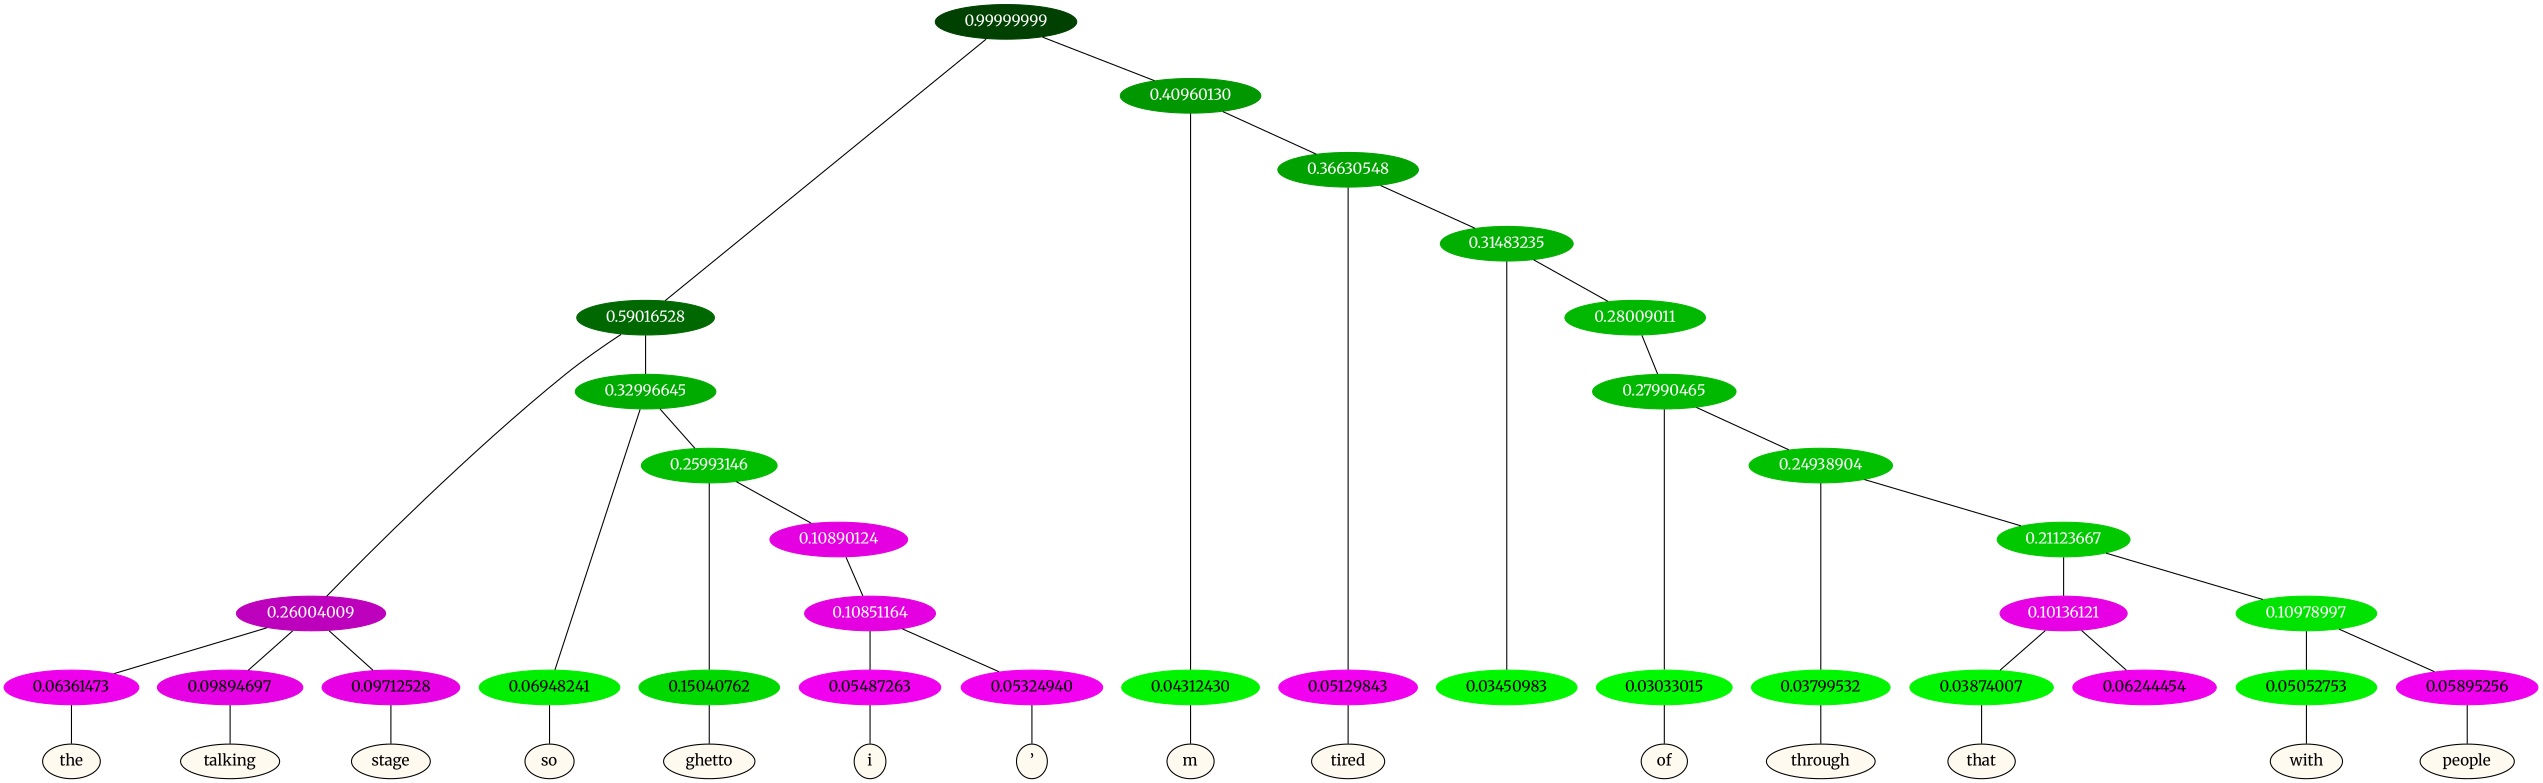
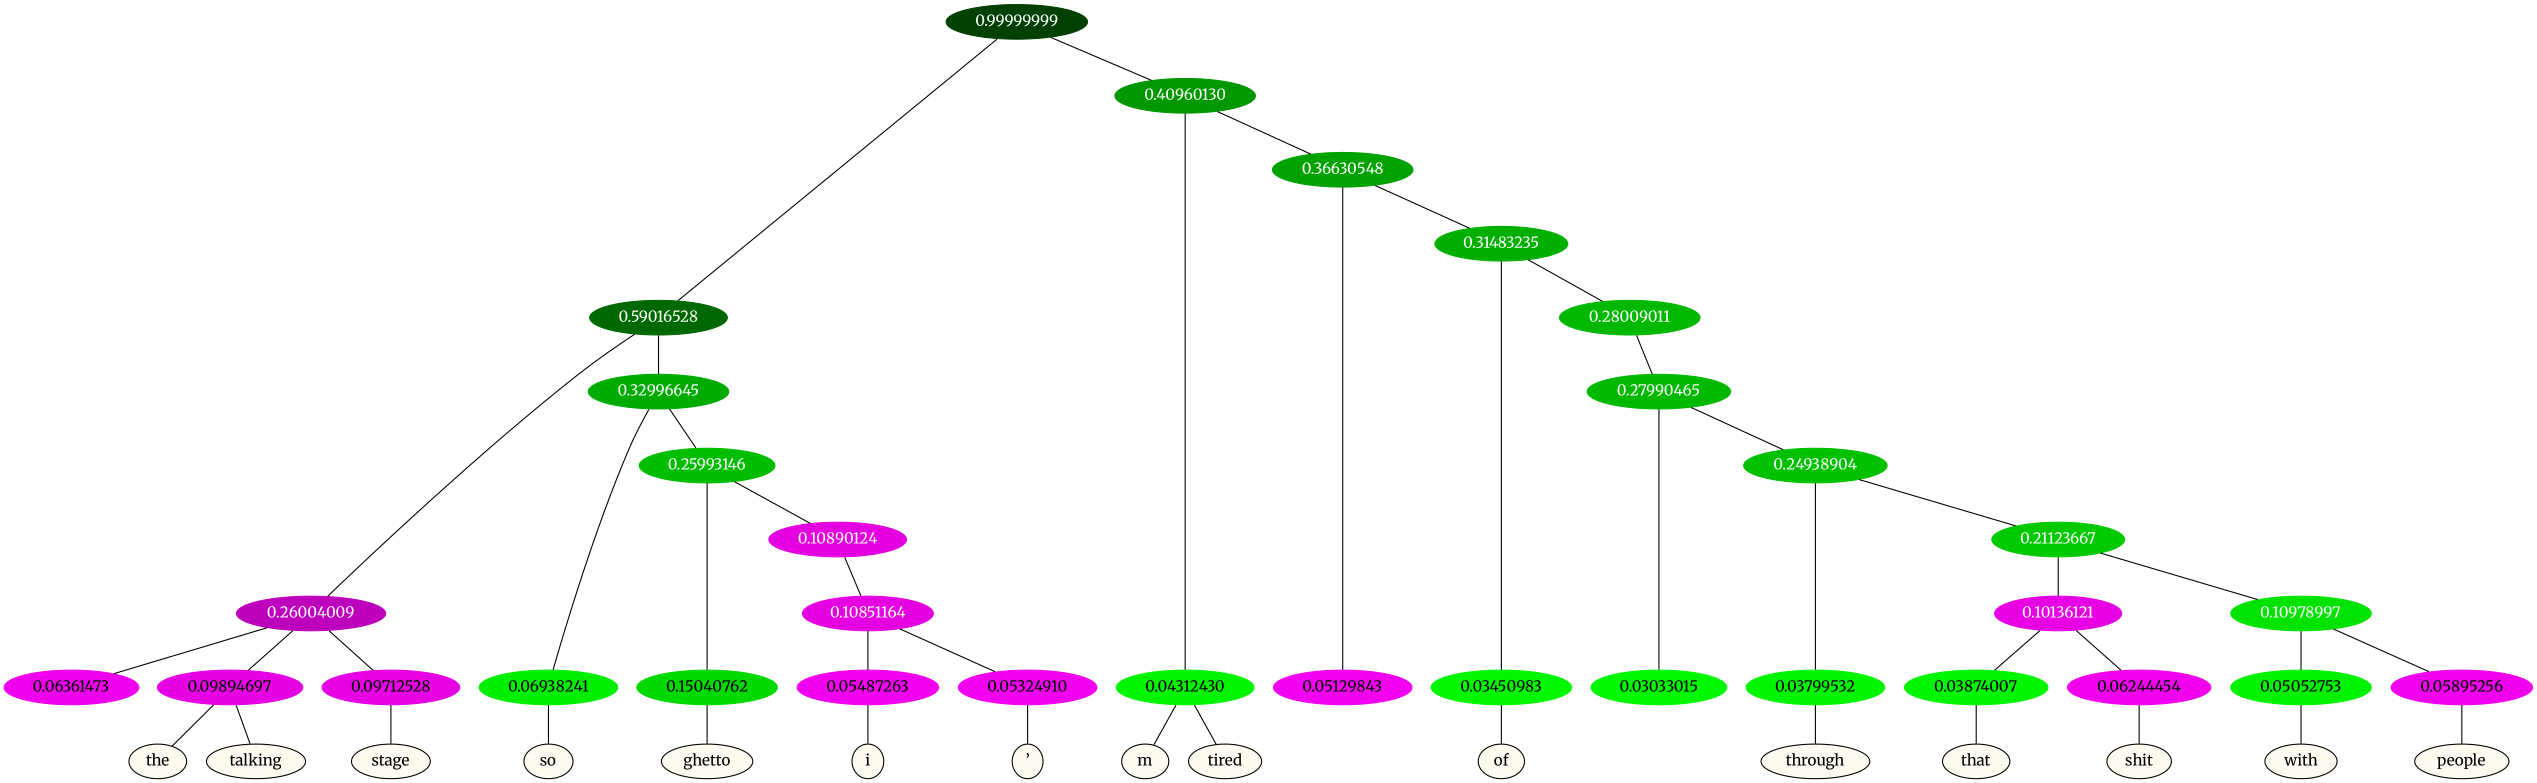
  graph {
    fontname=Merriweather
    node [color=black fontname=Merriweather format=png nodesep=0.001 ordering=out overlap_scaling=0.01 ranksep=0.001 style=filled fontcolor=black]
    edge [fontname=Merriweather]
    n1 [fillcolor=floralwhite height=0.15 label=the style="filled,solid" width=0.15 fontcolor=""]
    n2 [fillcolor=floralwhite height=0.15 label=talking style="filled,solid" width=0.15 fontcolor=""]
    n3 [fillcolor=floralwhite height=0.15 label=stage style="filled,solid" width=0.15 fontcolor=""]
    n4 [fillcolor=floralwhite height=0.15 label=so style="filled,solid" width=0.15 fontcolor=""]
    n5 [fillcolor=floralwhite height=0.15 label=ghetto style="filled,solid" width=0.15 fontcolor=""]
    n6 [fillcolor=floralwhite height=0.15 label=i style="filled,solid" width=0.15 fontcolor=""]
    n7 [fillcolor=floralwhite height=0.15 label="’" style="filled,solid" width=0.15 fontcolor=""]
    n8 [fillcolor=floralwhite height=0.15 label=m style="filled,solid" width=0.15 fontcolor=""]
    n9 [fillcolor=floralwhite height=0.15 label=tired style="filled,solid" width=0.15 fontcolor=""]
    n10 [fillcolor=floralwhite height=0.15 label=of style="filled,solid" width=0.15 fontcolor=""]
    n11 [fillcolor=floralwhite height=0.15 label=through style="filled,solid" width=0.15 fontcolor=""]
    n12 [fillcolor=floralwhite height=0.15 label=that style="filled,solid" width=0.15 fontcolor=""]
+   n13 [fillcolor=floralwhite height=0.15 label=shit style="filled,solid" width=0.15 fontcolor=""]
    n14 [fillcolor=floralwhite height=0.15 label=with style="filled,solid" width=0.15 fontcolor=""]
    n15 [fillcolor=floralwhite height=0.15 label=people style="filled,solid" width=0.15 fontcolor=""]
    n16 [color="0.835 1.000 0.936" height=0.15 label=0.06361473 width=0.15]
    n17 [color="0.835 1.000 0.901" height=0.15 label=0.09894697 width=0.15]
    n18 [color="0.835 1.000 0.903" height=0.15 label=0.09712528 width=0.15]
-   n19 [color="0.334 1.000 0.931" height=0.15 label=0.06948241 width=0.15]
+   n19 [color="0.334 1.000 0.931" height=0.15 label=0.06938241 width=0.15]
    n20 [color="0.334 1.000 0.850" height=0.15 label=0.15040762 width=0.15]
    n21 [color="0.835 1.000 0.945" height=0.15 label=0.05487263 width=0.15]
-   n22 [color="0.835 1.000 0.947" height=0.15 label=0.05324940 width=0.15]
+   n22 [color="0.835 1.000 0.947" height=0.15 label=0.05324910 width=0.15]
    n23 [color="0.334 1.000 0.957" height=0.15 label=0.04312430 width=0.15]
    n24 [color="0.835 1.000 0.949" height=0.15 label=0.05129843 width=0.15]
    n25 [color="0.334 1.000 0.965" height=0.15 label=0.03450983 width=0.15]
    n26 [color="0.334 1.000 0.970" height=0.15 label=0.03033015 width=0.15]
    n27 [color="0.334 1.000 0.962" height=0.15 label=0.03799532 width=0.15]
    n28 [color="0.334 1.000 0.961" height=0.15 label=0.03874007 width=0.15]
    n29 [color="0.835 1.000 0.938" height=0.15 label=0.06244454 width=0.15]
    n30 [color="0.334 1.000 0.949" height=0.15 label=0.05052753 width=0.15]
    n31 [color="0.835 1.000 0.941" height=0.15 label=0.05895256 width=0.15]
    n32 [color="0.334 1.000 0.250" fontcolor=grey99 height=0.15 label=0.99999999 width=0.15]
    n33 [color="0.334 1.000 0.410" fontcolor=grey99 height=0.15 label=0.59016528 width=0.15]
    n34 [color="0.334 1.000 0.590" fontcolor=grey99 height=0.15 label=0.40960130 width=0.15]
    n35 [color="0.835 1.000 0.740" fontcolor=grey99 height=0.15 label=0.26004009 width=0.15]
    n36 [color="0.334 1.000 0.670" fontcolor=grey99 height=0.15 label=0.32996645 width=0.15]
    n37 [color="0.334 1.000 0.634" fontcolor=grey99 height=0.15 label=0.36630548 width=0.15]
    n38 [color="0.334 1.000 0.740" fontcolor=grey99 height=0.15 label=0.25993146 width=0.15]
    n39 [color="0.334 1.000 0.685" fontcolor=grey99 height=0.15 label=0.31483235 width=0.15]
    n40 [color="0.835 1.000 0.891" fontcolor=grey99 height=0.15 label=0.10890124 width=0.15]
    n41 [color="0.334 1.000 0.720" fontcolor=grey99 height=0.15 label=0.28009011 width=0.15]
    n42 [color="0.835 1.000 0.891" fontcolor=grey99 height=0.15 label=0.10851164 width=0.15]
    n43 [color="0.334 1.000 0.720" fontcolor=grey99 height=0.15 label=0.27990465 width=0.15]
    n44 [color="0.334 1.000 0.751" fontcolor=grey99 height=0.15 label=0.24938904 width=0.15]
    n45 [color="0.334 1.000 0.789" fontcolor=grey99 height=0.15 label=0.21123667 width=0.15]
    n46 [color="0.835 1.000 0.899" fontcolor=grey99 height=0.15 label=0.10136121 width=0.15]
    n47 [color="0.334 1.000 0.890" fontcolor=grey99 height=0.15 label=0.10978997 width=0.15]
    subgraph sub_1 {
      rank=same
      n1
      n2
      n3
      n4
      n5
      n6
      n7
      n8
      n9
      n10
      n11
      n12
+     n13
      n14
      n15
    }
    subgraph sub_2 {
      rank=same
      n16
      n17
      n18
      n19
      n20
      n21
      n22
      n23
      n24
      n25
      n26
      n27
      n28
      n29
      n30
      n31
    }
-   n16 -- n1
+   n17 -- n1
    n17 -- n2
    n18 -- n3
    n19 -- n4
    n20 -- n5
    n21 -- n6
    n22 -- n7
    n23 -- n8
-   n24 -- n9
-   n26 -- n10
+   n23 -- n9
+   n25 -- n10
    n27 -- n11
    n28 -- n12
+   n29 -- n13
    n30 -- n14
    n31 -- n15
    n32 -- n33
    n32 -- n34
    n33 -- n35
    n33 -- n36
    n34 -- n23
    n34 -- n37
    n35 -- n16
    n35 -- n17
    n35 -- n18
    n36 -- n19
    n36 -- n38
    n37 -- n24
    n37 -- n39
    n38 -- n20
    n38 -- n40
    n39 -- n25
    n39 -- n41
    n40 -- n42
    n41 -- n43
    n42 -- n21
    n42 -- n22
    n43 -- n26
    n43 -- n44
    n44 -- n27
    n44 -- n45
    n45 -- n46
    n45 -- n47
    n46 -- n28
    n46 -- n29
    n47 -- n30
    n47 -- n31
  }
